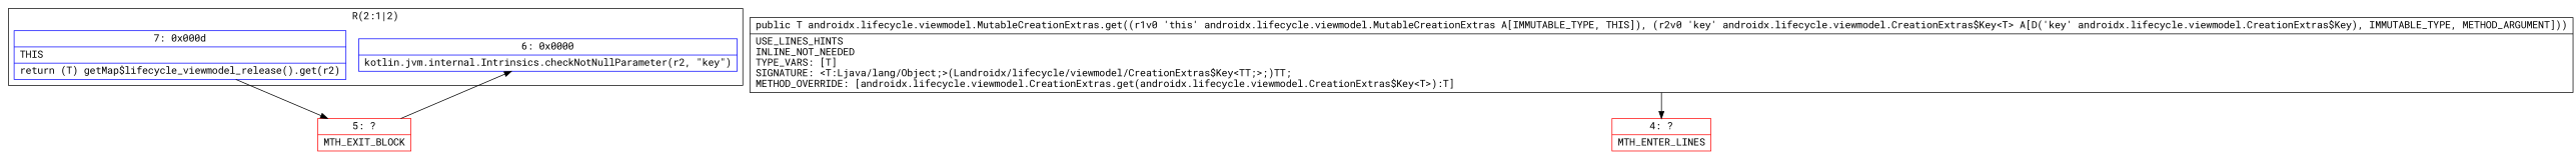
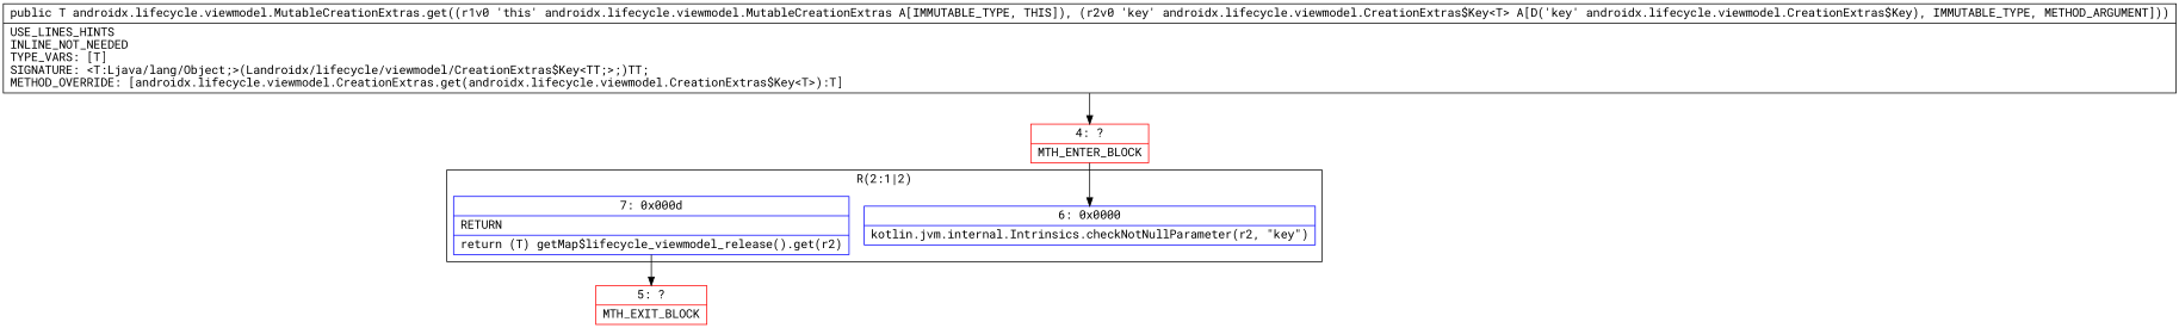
  digraph {
    fontname="Roboto Mono"
    node [color=blue fontname="Roboto Mono" shape=record]
    edge [fontname="Roboto Mono"]
    n1 [label="{6\:\ 0x0000|kotlin.jvm.internal.Intrinsics.checkNotNullParameter(r2, \"key\")\l}"]
-   n2 [label="{7\:\ 0x000d|THIS\l|return (T) getMap$lifecycle_viewmodel_release().get(r2)\l}"]
+   n2 [label="{7\:\ 0x000d|RETURN\l|return (T) getMap$lifecycle_viewmodel_release().get(r2)\l}"]
    n3 [color=red label="{5\:\ ?|MTH_EXIT_BLOCK\l}"]
-   n4 [color=red label="{4\:\ ?|MTH_ENTER_LINES\l}"]
+   n4 [color=red label="{4\:\ ?|MTH_ENTER_BLOCK\l}"]
    n5 [label="{public T androidx.lifecycle.viewmodel.MutableCreationExtras.get((r1v0 'this' androidx.lifecycle.viewmodel.MutableCreationExtras A[IMMUTABLE_TYPE, THIS]), (r2v0 'key' androidx.lifecycle.viewmodel.CreationExtras$Key\<T\> A[D('key' androidx.lifecycle.viewmodel.CreationExtras$Key), IMMUTABLE_TYPE, METHOD_ARGUMENT]))  | USE_LINES_HINTS\lINLINE_NOT_NEEDED\lTYPE_VARS: [T]\lSIGNATURE: \<T:Ljava\/lang\/Object;\>(Landroidx\/lifecycle\/viewmodel\/CreationExtras$Key\<TT;\>;)TT;\lMETHOD_OVERRIDE: [androidx.lifecycle.viewmodel.CreationExtras.get(androidx.lifecycle.viewmodel.CreationExtras$Key\<T\>):T]\l}" color=""]
    subgraph cluster_1 {
      label="R(2:1|2)"
      n1
      n2
    }
    n2 -> n3
-   n3 -> n1
+   n4 -> n1
    n5 -> n4
  }
